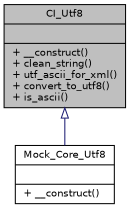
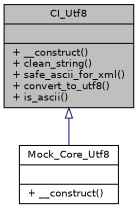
  digraph {
    node [color=black fontname=Helvetica fontsize=10 shape=record style=filled]
-   n1 [fillcolor=grey75 fontcolor=black height=0.2 label="{CI_Utf8\n||+ __construct()\l+ clean_string()\l+ utf_ascii_for_xml()\l+ convert_to_utf8()\l+ is_ascii()\l}" width=0.4]
+   n1 [fillcolor=grey75 fontcolor=black height=0.2 label="{CI_Utf8\n||+ __construct()\l+ clean_string()\l+ safe_ascii_for_xml()\l+ convert_to_utf8()\l+ is_ascii()\l}" width=0.4]
    n2 [fillcolor=white height=0.2 label="{Mock_Core_Utf8\n||+ __construct()\l}" width=0.4]
    n1 -> n2 [arrowtail=onormal color=midnightblue dir=back fontname=Helvetica fontsize=10 labelfontname=Helvetica labelfontsize=10 style=solid]
  }
